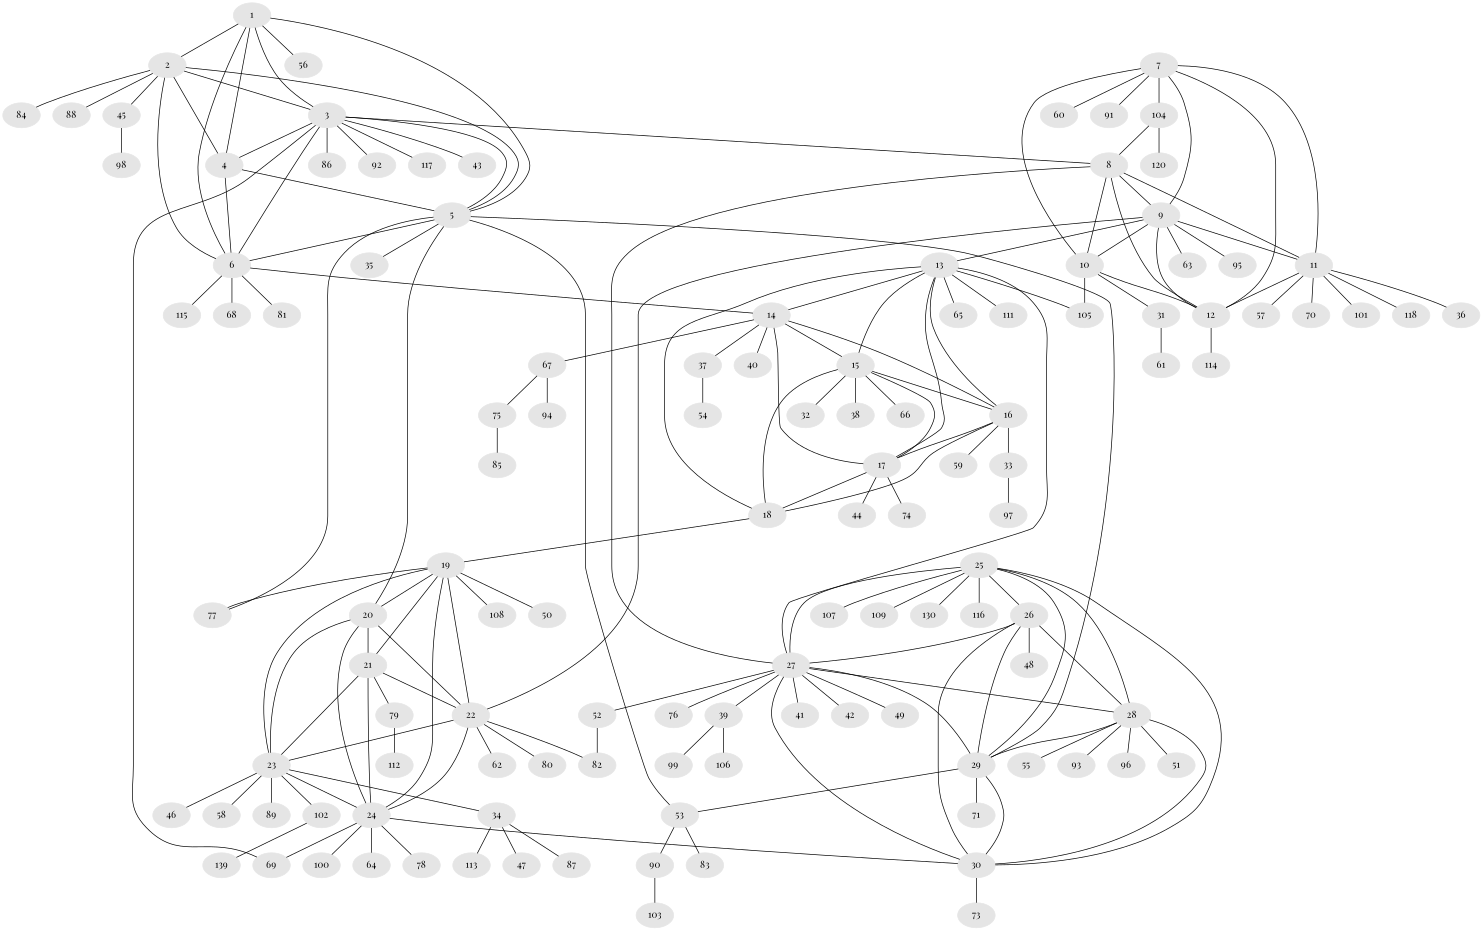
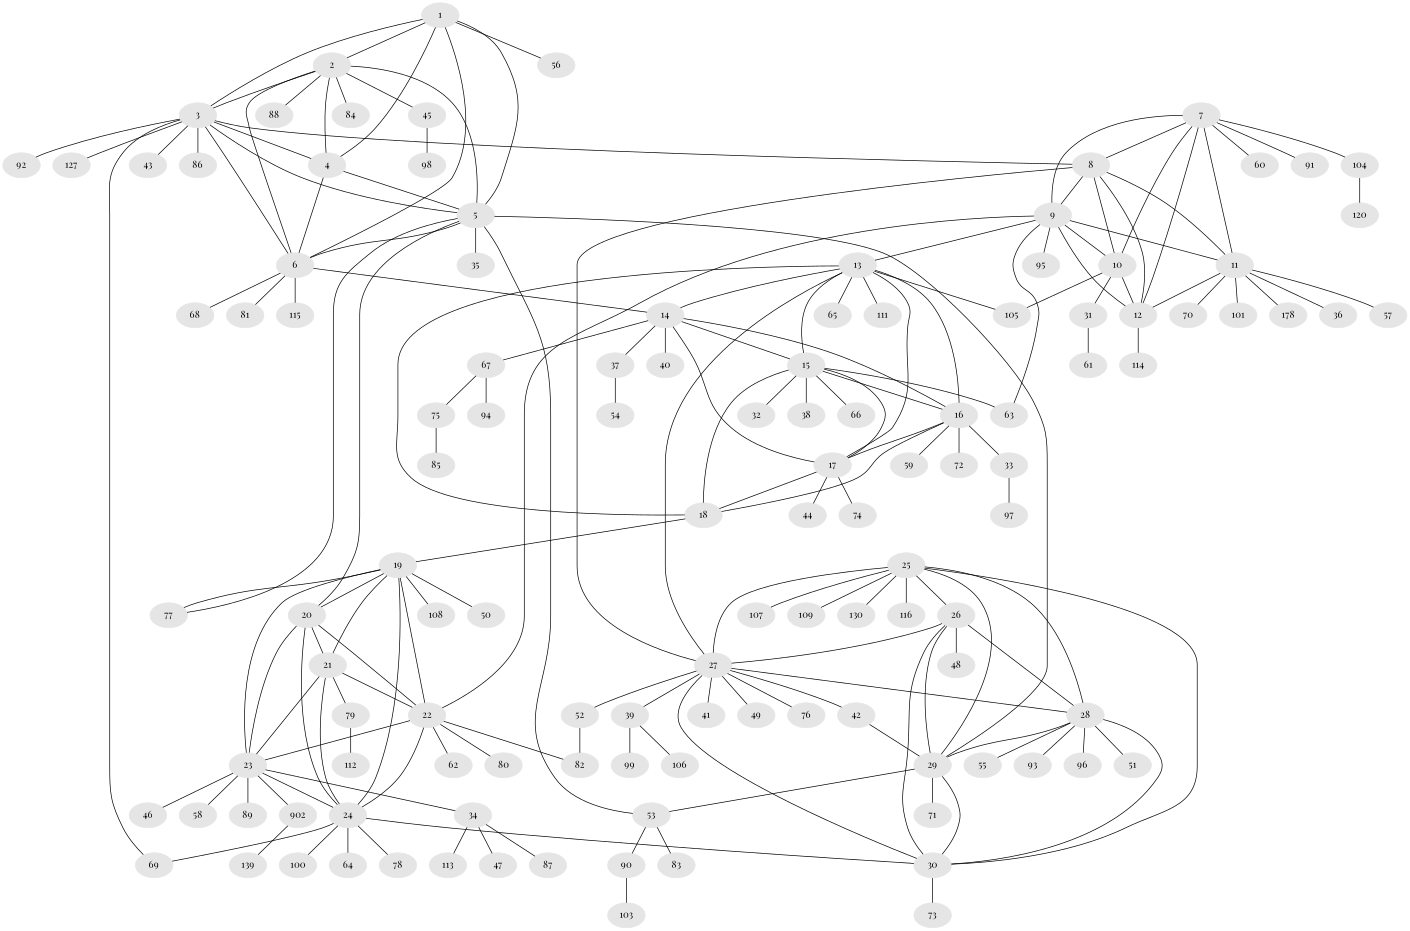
  graph {
    fontname="Playfair Display"
    node [color=gray90 fontname="Playfair Display" style=filled]
    edge [fontname="Playfair Display"]
    1
    2
    3
    4
    5
    6
    56
    45
    84
    88
    8
    43
    69
    86
    92
-   117
+   117 [label=127]
    20
    29
    35
    53
    77
    14
    68
    81
    115
    98
    9
    10
    11
    12
    27
    22
    21
    23
    24
    30
    71
    83
    90
    15
    16
    17
    37
    40
    67
    7
    60
    91
    104
    13
    63
    95
    31
    105
    36
    57
    70
    101
-   118
+   118 [label=178]
    114
    120
    28
    39
    41
    42
    49
    52
    76
    18
    65
    111
    62
    80
    82
    61
    32
    38
    66
    33
    59
+   72
    44
    74
    19
    54
    75
    94
    97
    50
    108
    79
    34
    46
    58
    89
-   102
+   102 [label=902]
    64
    78
    100
    112
    47
    87
    113
    n104 [label=139]
    73
    25
    26
    107
    109
    n110 [label=130]
    116
    48
    51
    55
    93
    96
    99
    106
    103
    85
    1 -- 2
    1 -- 3
    1 -- 4
    1 -- 5
    1 -- 6
    1 -- 56
    2 -- 3
    2 -- 4
    2 -- 5
    2 -- 6
    2 -- 45
    2 -- 84
    2 -- 88
    3 -- 4
    3 -- 5
    3 -- 6
    3 -- 8
    3 -- 43
    3 -- 69
    3 -- 86
    3 -- 92
    3 -- 117
    4 -- 5
    4 -- 6
    5 -- 6
    5 -- 20
    5 -- 29
    5 -- 35
    5 -- 53
    5 -- 77
    6 -- 14
    6 -- 68
    6 -- 81
    6 -- 115
    45 -- 98
    8 -- 9
    8 -- 10
    8 -- 11
    8 -- 12
    8 -- 27
    20 -- 22
    20 -- 21
    20 -- 23
    20 -- 24
    29 -- 53
    29 -- 30
    29 -- 71
    53 -- 83
    53 -- 90
    14 -- 15
    14 -- 16
    14 -- 17
    14 -- 37
    14 -- 40
    14 -- 67
    9 -- 10
    9 -- 11
    9 -- 12
    9 -- 22
    9 -- 13
    9 -- 63
    9 -- 95
    10 -- 12
    10 -- 31
    10 -- 105
    11 -- 12
    11 -- 36
    11 -- 57
    11 -- 70
    11 -- 101
    11 -- 118
    12 -- 114
-   27 -- 29
+   42 -- 29
    27 -- 30
    27 -- 28
    27 -- 39
    27 -- 41
    27 -- 42
    27 -- 49
    27 -- 52
    27 -- 76
    22 -- 23
    22 -- 24
    22 -- 62
    22 -- 80
    22 -- 82
    21 -- 22
    21 -- 23
    21 -- 24
    21 -- 79
    23 -- 24
    23 -- 34
    23 -- 46
    23 -- 58
    23 -- 89
    23 -- 102
    24 -- 69
    24 -- 30
    24 -- 64
    24 -- 78
    24 -- 100
    30 -- 73
    90 -- 103
    15 -- 16
    15 -- 17
+   15 -- 63
    15 -- 18
    15 -- 32
    15 -- 38
    15 -- 66
    16 -- 17
    16 -- 18
    16 -- 33
    16 -- 59
+   16 -- 72
    17 -- 18
    17 -- 44
    17 -- 74
    37 -- 54
    67 -- 75
    67 -- 94
-   104 -- 8
+   7 -- 8
    7 -- 9
    7 -- 10
    7 -- 11
    7 -- 12
    7 -- 60
    7 -- 91
    7 -- 104
    104 -- 120
    13 -- 14
    13 -- 27
    13 -- 15
    13 -- 16
    13 -- 17
    13 -- 105
    13 -- 18
    13 -- 65
    13 -- 111
    31 -- 61
    28 -- 29
    28 -- 30
    28 -- 51
    28 -- 55
    28 -- 93
    28 -- 96
    39 -- 99
    39 -- 106
    52 -- 82
    18 -- 19
    33 -- 97
    19 -- 20
    19 -- 77
    19 -- 22
    19 -- 21
    19 -- 23
    19 -- 24
    19 -- 50
    19 -- 108
    75 -- 85
    79 -- 112
    34 -- 47
    34 -- 87
    34 -- 113
    102 -- n104
    25 -- 29
    25 -- 27
    25 -- 30
    25 -- 28
    25 -- 26
    25 -- 107
    25 -- 109
    25 -- n110
    25 -- 116
    26 -- 29
    26 -- 27
    26 -- 30
    26 -- 28
    26 -- 48
  }
